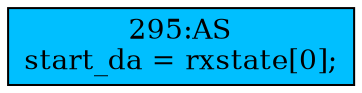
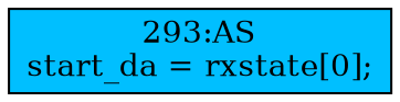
  strict digraph {
-   n1 [ast="<pyverilog.vparser.ast.Assign object at 0x7fcfe02a9f50>" def_var="['start_da']" fillcolor=deepskyblue label="295:AS\nstart_da = rxstate[0];" statements="[]" style=filled typ=Assign use_var="['rxstate']" shape=box]
+   n1 [ast="<pyverilog.vparser.ast.Assign object at 0x7fcfe02a9f50>" def_var="['start_da']" fillcolor=deepskyblue label="293:AS\nstart_da = rxstate[0];" statements="[]" style=filled typ=Assign use_var="['rxstate']" shape=box]
  }
